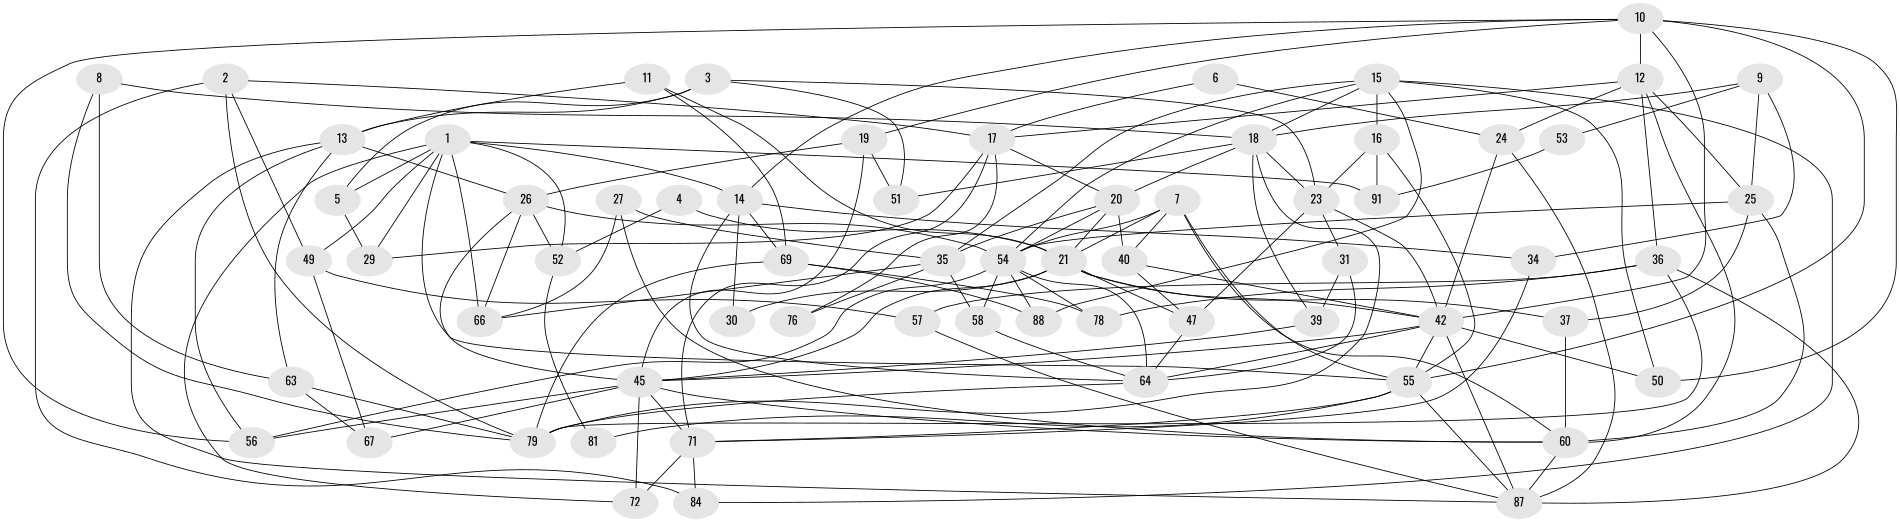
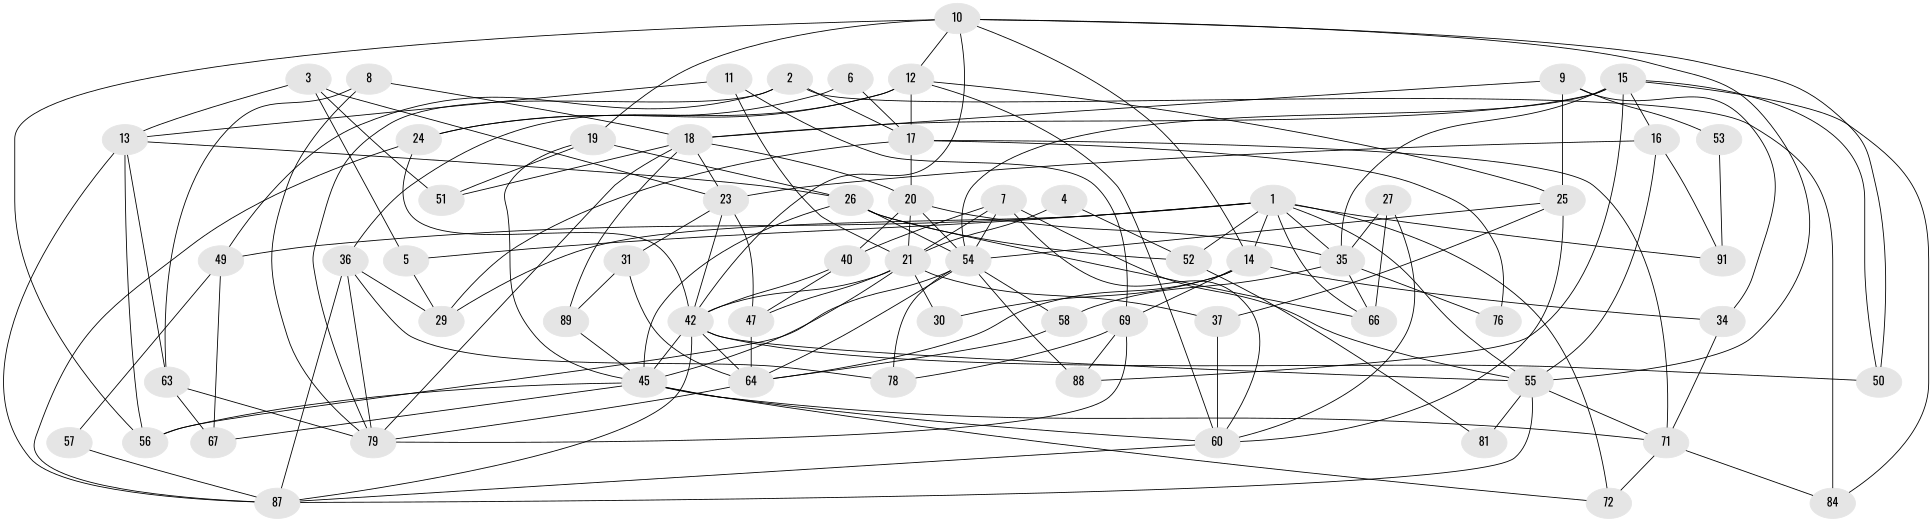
  graph {
    fontname=Oswald
    node [color=gray90 fontname=Oswald style=filled]
    edge [fontname=Oswald]
    1 [super="+82"]
    5
    14 [super="+92"]
    29
    35 [super="+73"]
    49 [super="+74"]
    52
    55 [super="+86"]
    66
    72
    91
    34
    69
    30
    64
    76
    58
    57
    67
    81
    87
    71
    2 [super="+89"]
    17 [super="+28"]
    79
    84
    20 [super="+50"]
    3 [super="+62"]
    13 [super="+33"]
    23 [super="+32"]
    51
    63
    56
    26 [super="+68"]
    42 [super="+90"]
    47 [super="+59"]
    31 [super="+70"]
    21 [super="+65"]
    45 [super="+77"]
    37
    4
    6
    24
    7 [super="+44"]
    40 [super="+61"]
    54 [super="+75"]
    60 [super="+83"]
    88
    78
    8 [super="+48"]
    18 [super="+85"]
-   39
+   39 [label=89]
    9
    25
    53
    10 [super="+46"]
    12 [super="+38"]
    19 [super="+22"]
    n59 [label=50]
    36 [super="+41"]
    11
    15 [super="+43"]
    16
    27
    1 -- 5
    1 -- 14
    1 -- 29
+   1 -- 35
    1 -- 49
    1 -- 52
    1 -- 55
    1 -- 66
    1 -- 72
    1 -- 91
    5 -- 29
    14 -- 34
    14 -- 69
    14 -- 30
    14 -- 64
    35 -- 66
    35 -- 76
    35 -- 58
    49 -- 57
    49 -- 67
    52 -- 81
    55 -- 81
    55 -- 87
    55 -- 71
    34 -- 71
    69 -- 79
    69 -- 88
    69 -- 78
    64 -- 79
    58 -- 64
    57 -- 87
    71 -- 72
    71 -- 84
    2 -- 49
    2 -- 17
    2 -- 79
    2 -- 84
    17 -- 29
    17 -- 76
    17 -- 71
    17 -- 20
    20 -- 35
    20 -- 21
    20 -- 40
    20 -- 54
    3 -- 5
    3 -- 13
    3 -- 23
    3 -- 51
    13 -- 87
    13 -- 63
    13 -- 56
    13 -- 26
    23 -- 42
    23 -- 47 [weight=2]
    23 -- 31
    63 -- 67
    63 -- 79
    26 -- 52
    26 -- 66
    26 -- 45
    26 -- 54 [weight=2]
    42 -- 55
    42 -- 64
    42 -- 87
    42 -- 45
    42 -- n59
    47 -- 64
    31 -- 64
    31 -- 39
    21 -- 30
    21 -- 42
    21 -- 47
    21 -- 45 [weight=2]
    21 -- 37
    45 -- 72
    45 -- 67
    45 -- 71
    45 -- 56
    45 -- 60
    37 -- 60
    4 -- 52
    4 -- 21
    6 -- 17
    6 -- 24
    24 -- 87
    24 -- 42
    7 -- 55
    7 -- 21
    7 -- 40
    7 -- 54
    7 -- 60
    40 -- 42
    40 -- 47
    54 -- 64
    54 -- 58
    54 -- 56
    54 -- 88
    54 -- 78
    60 -- 87
    8 -- 79
    8 -- 63
    8 -- 18
    18 -- 79
    18 -- 20
    18 -- 23
    18 -- 51
    18 -- 39
    39 -- 45
    9 -- 34
    9 -- 18
    9 -- 25
    9 -- 53
    25 -- 37
    25 -- 54
    25 -- 60
    53 -- 91
    10 -- 14
    10 -- 55
    10 -- 56
    10 -- 42
    10 -- 12
    10 -- 19
    10 -- n59
    12 -- 17
    12 -- 24
    12 -- 60
    12 -- 25
    12 -- 36
    19 -- 51
    19 -- 26
    19 -- 45
-   36 -- 57
+   36 -- 29
    36 -- 87
    36 -- 79
    36 -- 78
    11 -- 69
    11 -- 13
    11 -- 21
    15 -- 35
    15 -- 84
    15 -- 54
    15 -- 88
    15 -- 18
    15 -- n59
    15 -- 16
    16 -- 55
    16 -- 91
    16 -- 23
    27 -- 35
    27 -- 66
    27 -- 60
  }
